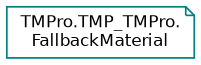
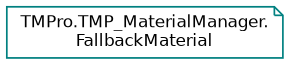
  digraph {
    rankdir=LR
-   n1 [color=teal fillcolor=white fontname=Helvetica fontsize=10 height=0.2 label="TMPro.TMP_TMPro.\lFallbackMaterial" shape=note style=filled width=0.4]
+   n1 [color=teal fillcolor=white fontname=Helvetica fontsize=10 height=0.2 label="TMPro.TMP_MaterialManager.\lFallbackMaterial" shape=note style=filled width=0.4]
  }
